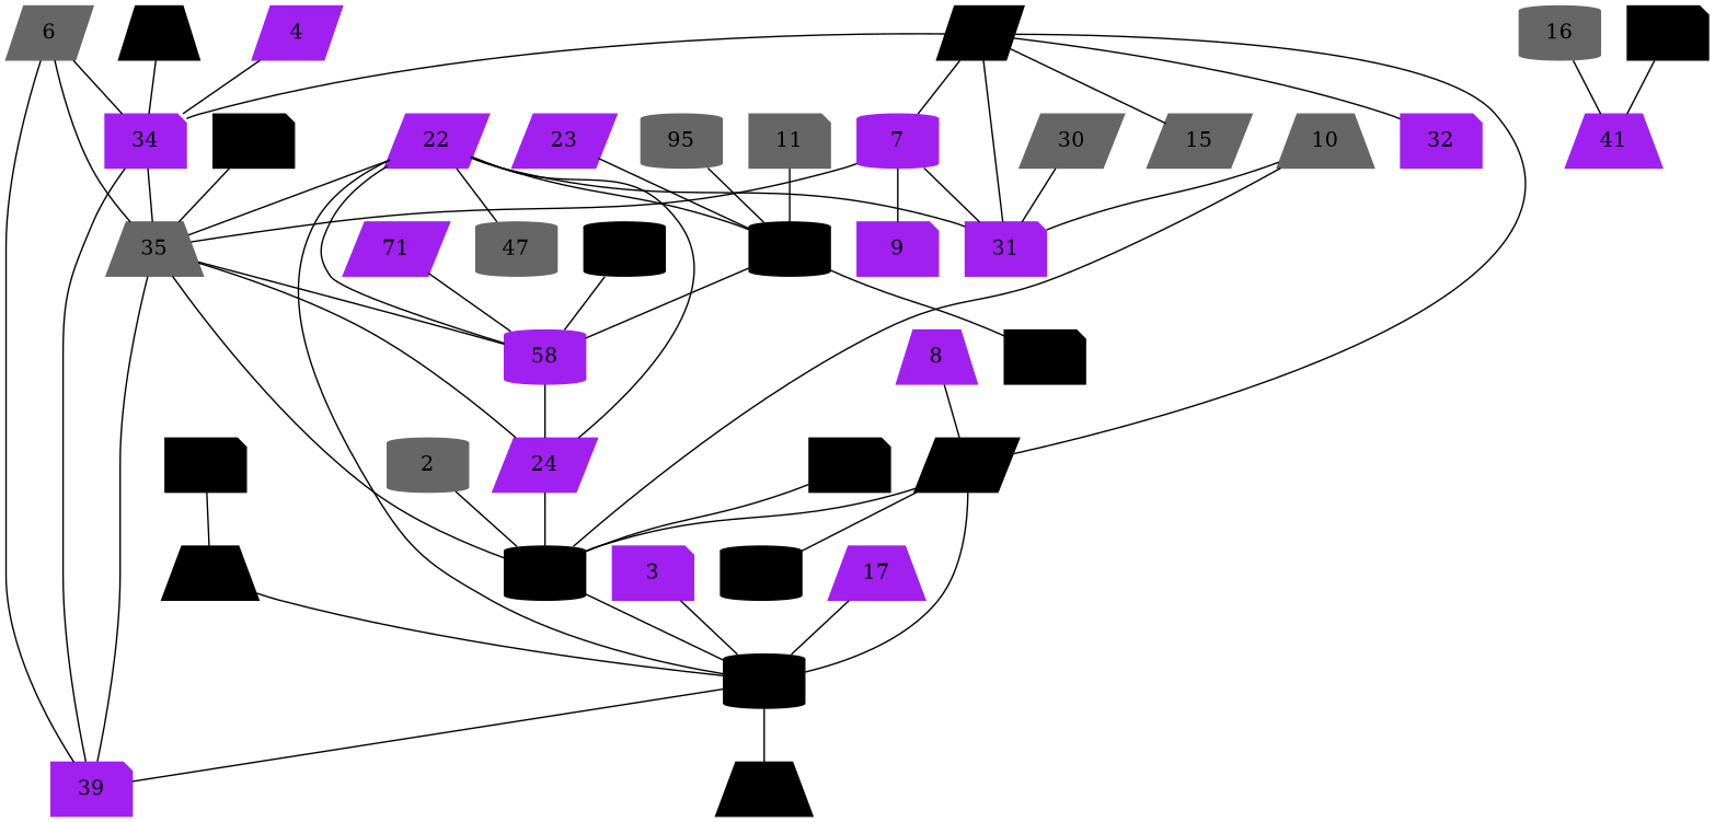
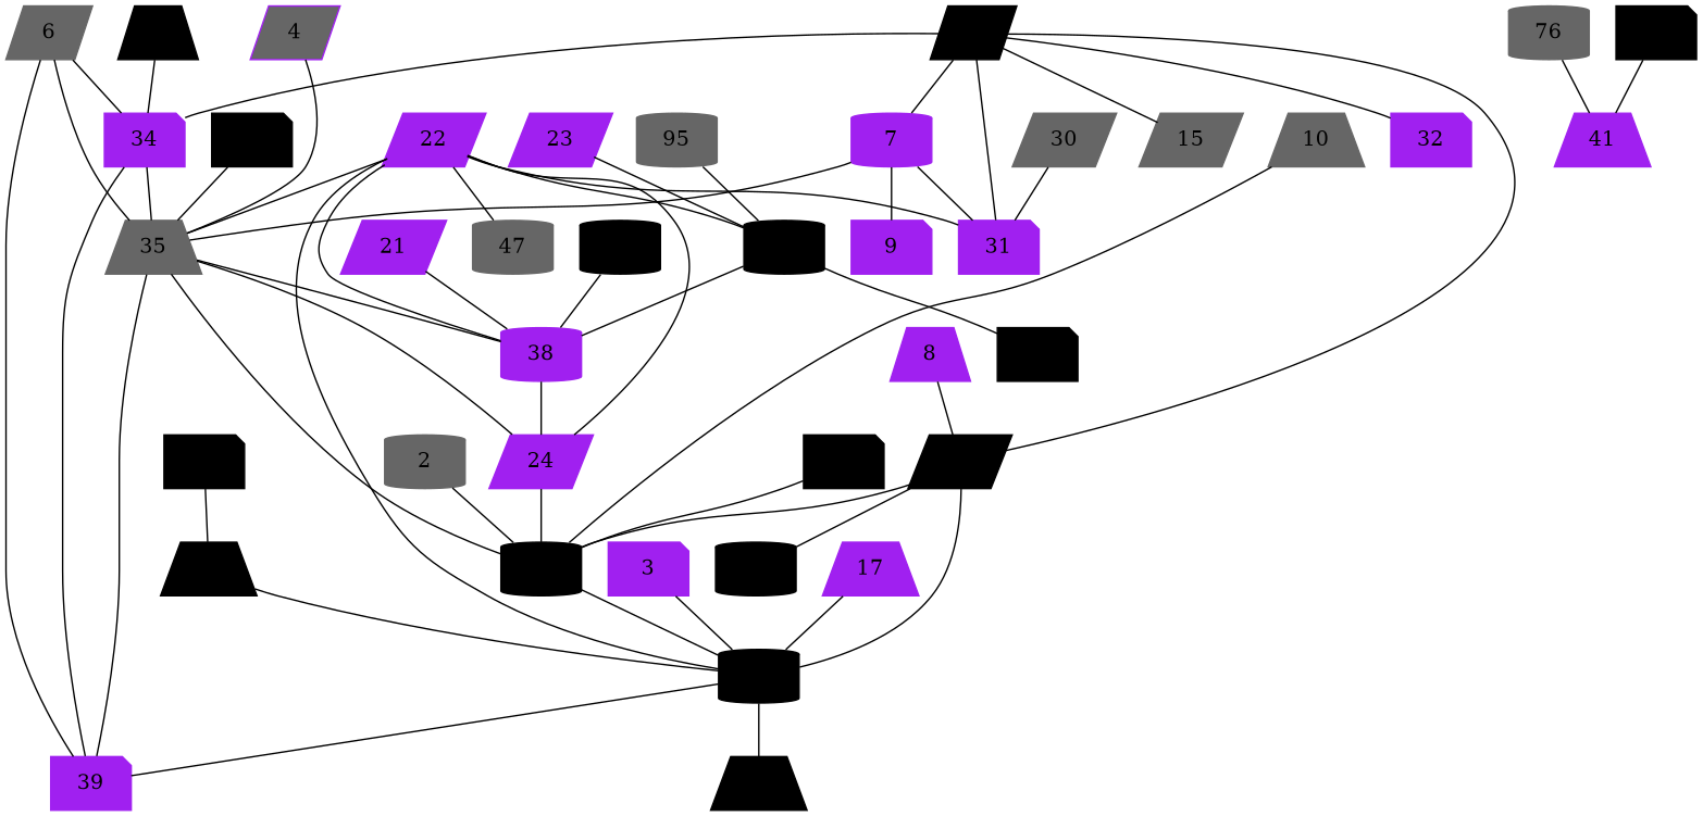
  graph {
    node [color=purple shape=note style=filled]
    edge [weight=1.0]
    1 [color=black shape=trapezium]
    34
    35 [color=gray40 shape=trapezium]
    39
    2 [color=gray40 shape=cylinder]
    33 [color=black shape=cylinder]
    37 [color=black shape=cylinder]
    3
    42 [color=black shape=trapezium]
-   4 [shape=parallelogram]
-   38 [shape=cylinder label=58]
+   4 [shape=parallelogram fillcolor=gray40]
+   38 [shape=cylinder]
    5 [color=black shape=parallelogram]
    7 [shape=cylinder]
    15 [color=gray40 shape=parallelogram]
    18 [color=black shape=parallelogram]
    31
    32
    9
    20 [color=black shape=cylinder]
    6 [color=gray40 shape=parallelogram]
    8 [shape=trapezium]
    10 [color=gray40 shape=trapezium]
-   11 [color=gray40]
    29 [color=black shape=cylinder]
    40 [color=black]
    12 [color=black]
    26 [color=black shape=trapezium]
    13 [color=black]
    14 [color=black shape=cylinder]
    24 [shape=parallelogram]
-   16 [color=gray40 shape=cylinder]
+   16 [color=gray40 shape=cylinder label=76]
    41 [shape=trapezium]
    17 [shape=trapezium]
    19 [color=black]
-   21 [shape=parallelogram label=71]
+   21 [shape=parallelogram]
    22 [shape=parallelogram]
    n37 [color=gray40 label=47 shape=cylinder]
    23 [shape=parallelogram]
    n39 [color=gray40 label=95 shape=cylinder]
    28 [color=black]
    30 [color=gray40 shape=parallelogram]
    1 -- 34
    34 -- 35
    34 -- 39
    35 -- 39
    35 -- 38
    2 -- 33
    33 -- 35
    33 -- 37
    37 -- 39
    37 -- 42
    3 -- 37
-   4 -- 34
+   4 -- 35
    38 -- 24
    5 -- 34
    5 -- 7 [weight=2.0]
    5 -- 15
    5 -- 18
    5 -- 31 [weight=2.0]
    5 -- 32
    7 -- 35
    7 -- 31
    7 -- 9
    18 -- 33
    18 -- 37 [weight=4.0]
    18 -- 20
    6 -- 34
    6 -- 35
    6 -- 39
    8 -- 18
    10 -- 33
-   10 -- 31
-   11 -- 29
    29 -- 38 [weight=2.0]
    29 -- 40
    12 -- 26
    26 -- 37
    13 -- 33
    14 -- 38
    24 -- 35 [weight=2.0]
    24 -- 33 [weight=2.0]
    16 -- 41
    17 -- 37
    19 -- 41
    21 -- 38
    22 -- 35
    22 -- 37
    22 -- 38
    22 -- 31
    22 -- 29 [weight=2.0]
    22 -- 24
    22 -- n37
    23 -- 29
    n39 -- 29
    28 -- 35
    30 -- 31
  }
